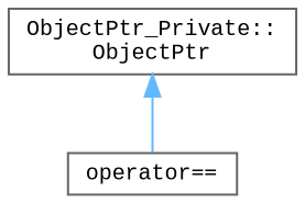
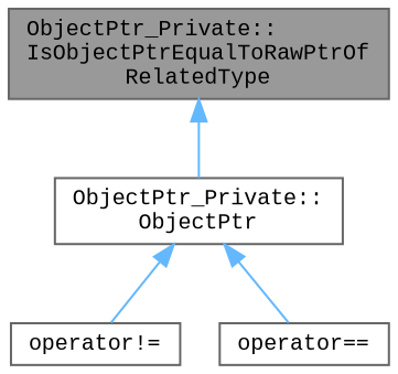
  digraph {
    fontname="Liberation Mono"
    rankdir=TB
    node [color=grey40 fillcolor=white fontname="Liberation Mono" fontsize=10 shape=box style=filled]
    edge [color=steelblue1 dir=back fontname="Liberation Mono" fontsize=10 labelfontname=Helvetica labelfontsize=10 style=solid]
+   n1 [color=gray40 fillcolor=grey60 fontcolor=black height=0.2 label="ObjectPtr_Private::\lIsObjectPtrEqualToRawPtrOf\lRelatedType" width=0.4]
    n2 [height=0.2 label="ObjectPtr_Private::\lObjectPtr" width=0.4]
+   n3 [height=0.2 label="operator!=" width=0.4]
    n4 [height=0.2 label="operator==" width=0.4]
+   n1 -> n2
+   n2 -> n3
    n2 -> n4
  }
